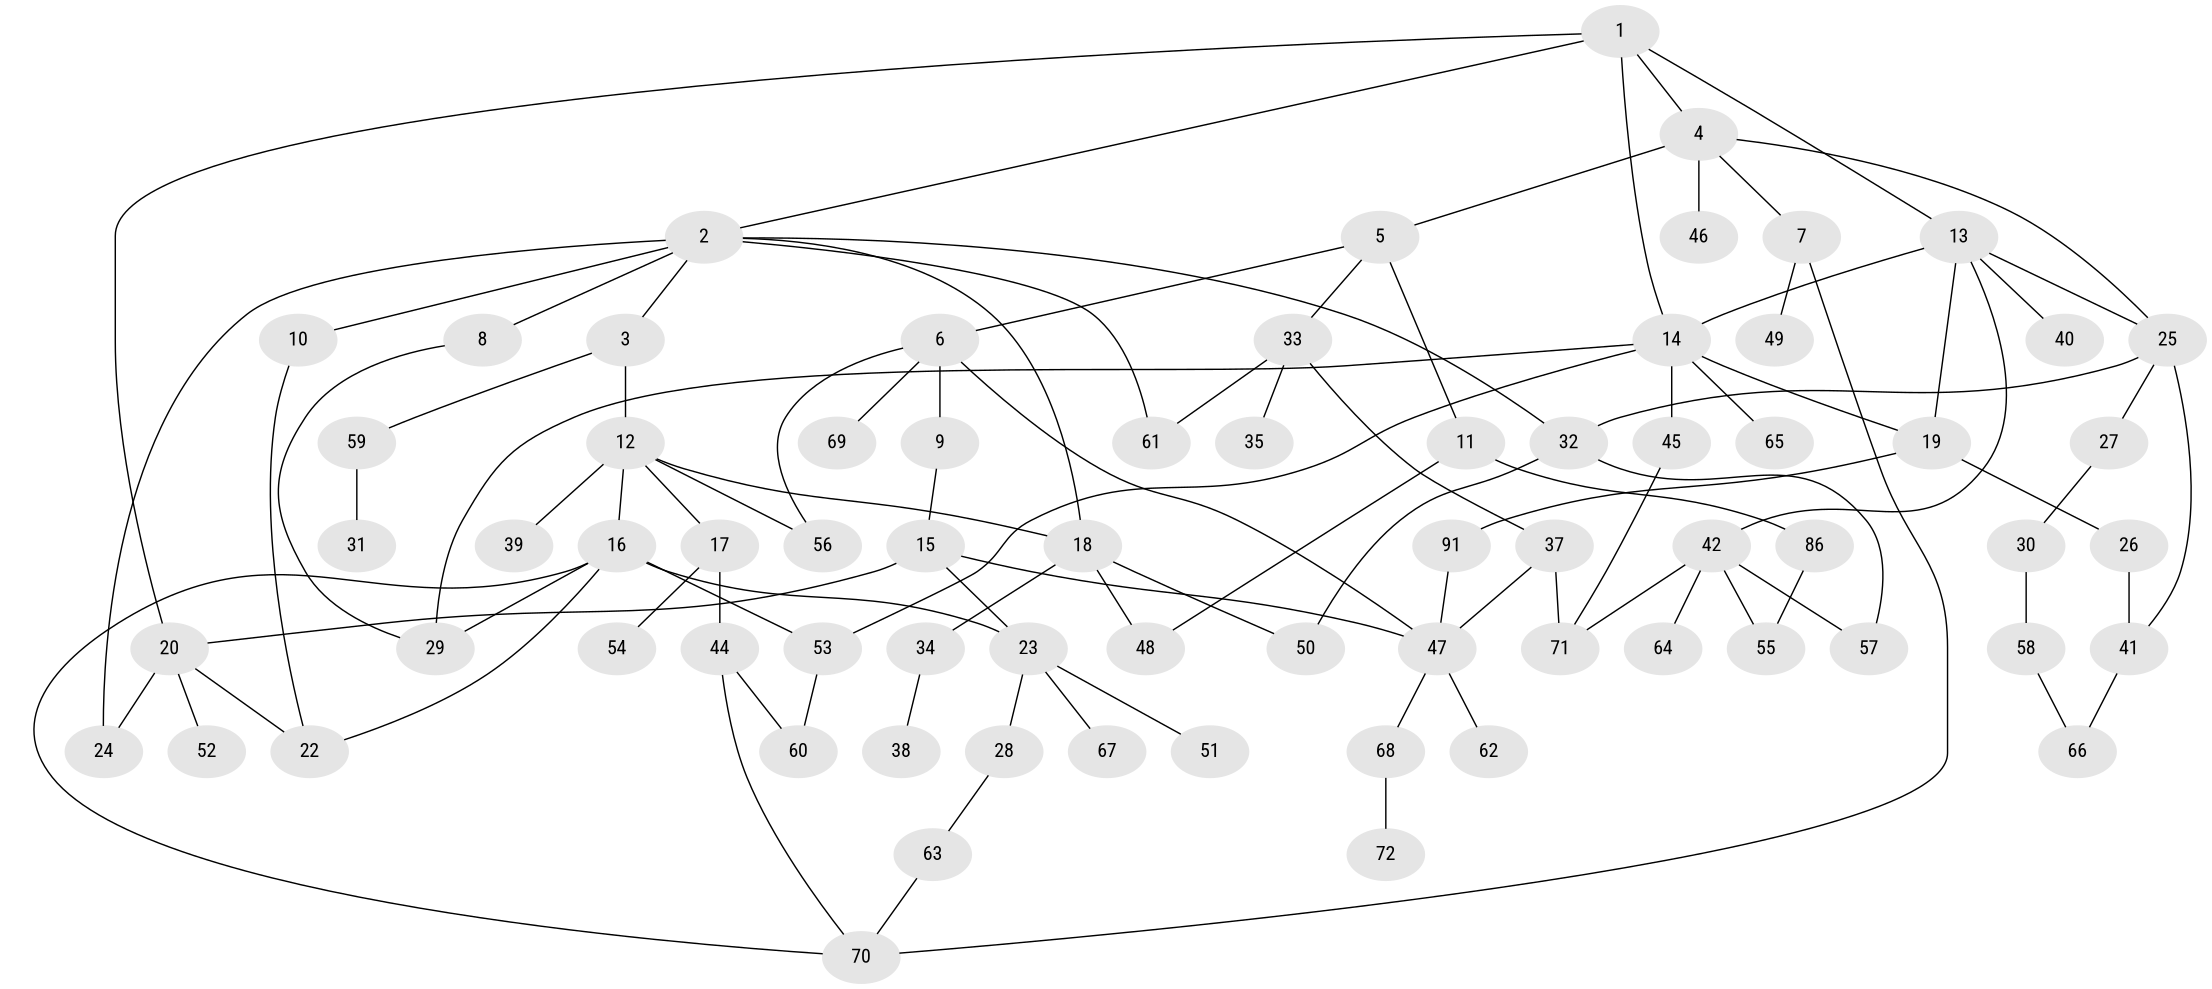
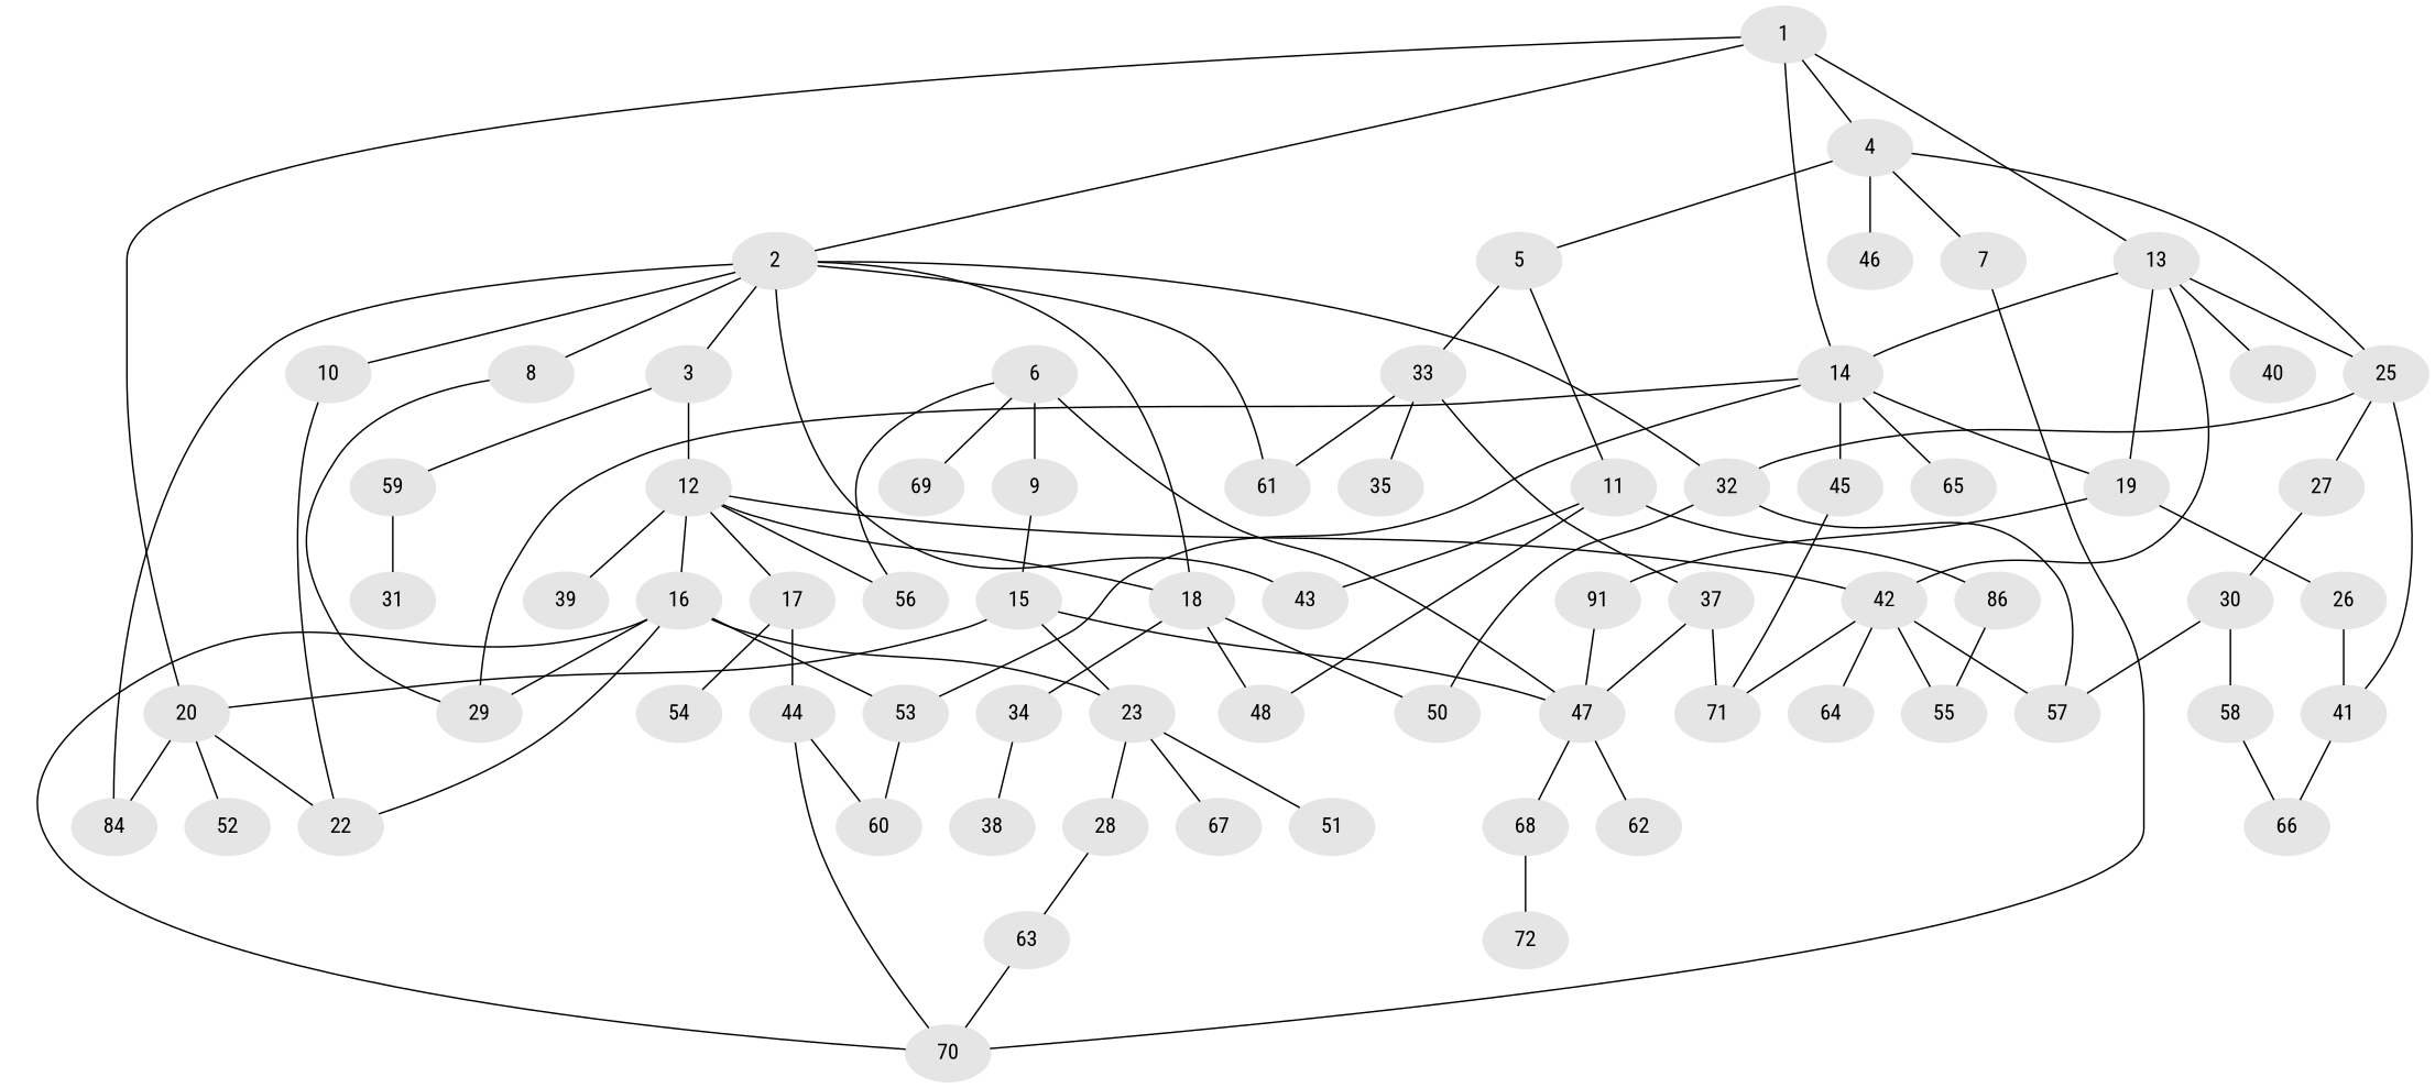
  graph {
    fontname="Roboto Condensed"
    node [color=gray90 fontname="Roboto Condensed" style=filled]
    edge [fontname="Roboto Condensed"]
    1
    2
    4
    13
    14
    20
    3
    8
    10
    18
-   24
+   24 [label=84]
    32
+   43
    61
    5
    7
    25
    46
    42
    19
    40
    29
    45
    53
    65
    22
    52
    12
    59
    48
    50
    34
    57
    56
    16
    17
    39
    31
    6
    11
    33
-   49
    70
    27
    41
    9
    47
    69
    n49 [label=86]
    35
    37
    15
    62
    68
    23
    55
    44
    54
    71
    64
    n61 [label=91]
    26
    60
    28
    51
    67
    38
    63
    30
    66
    58
    72
    1 -- 2
    1 -- 4
    1 -- 13
    1 -- 14
    1 -- 20
    2 -- 3
    2 -- 8
    2 -- 10
    2 -- 18
    2 -- 24
    2 -- 32
+   2 -- 43
    2 -- 61
    4 -- 5
    4 -- 7
    4 -- 25
    4 -- 46
    13 -- 14
    13 -- 25
    13 -- 42
    13 -- 19
    13 -- 40
    14 -- 19
    14 -- 29
    14 -- 45
    14 -- 53
    14 -- 65
    20 -- 24
    20 -- 22
    20 -- 52
    3 -- 12
    3 -- 59
    8 -- 29
    10 -- 22
    18 -- 48
    18 -- 50
    18 -- 34
    32 -- 50
    32 -- 57
-   5 -- 6
    5 -- 11
    5 -- 33
-   7 -- 49
    7 -- 70
    25 -- 32
    25 -- 27
    25 -- 41
    42 -- 57
    42 -- 55
    42 -- 71
    42 -- 64
    19 -- n61
    19 -- 26
    45 -- 71
    53 -- 60
    12 -- 18
+   12 -- 42
    12 -- 56
    12 -- 16
    12 -- 17
    12 -- 39
    59 -- 31
    34 -- 38
    16 -- 29
    16 -- 53
    16 -- 22
    16 -- 70
    16 -- 23
    17 -- 44
    17 -- 54
    6 -- 56
    6 -- 9
    6 -- 47
    6 -- 69
+   11 -- 43
    11 -- 48
    11 -- n49
    33 -- 61
    33 -- 35
    33 -- 37
    27 -- 30
    41 -- 66
    9 -- 15
    47 -- 62
    47 -- 68
    n49 -- 55
    37 -- 47
    37 -- 71
    15 -- 20
    15 -- 47
    15 -- 23
    68 -- 72
    23 -- 28
    23 -- 51
    23 -- 67
    44 -- 70
    44 -- 60
    n61 -- 47
    26 -- 41
    28 -- 63
    63 -- 70
+   30 -- 57
    30 -- 58
    58 -- 66
  }
